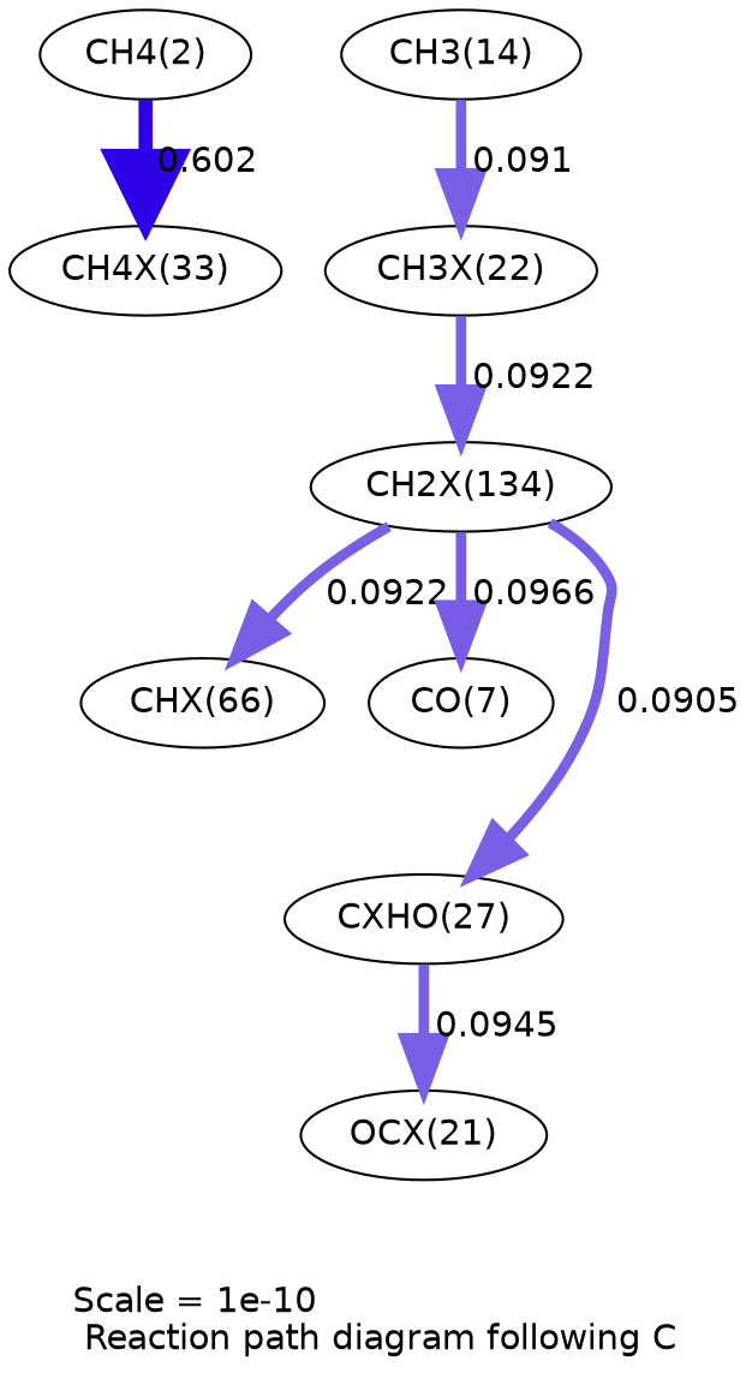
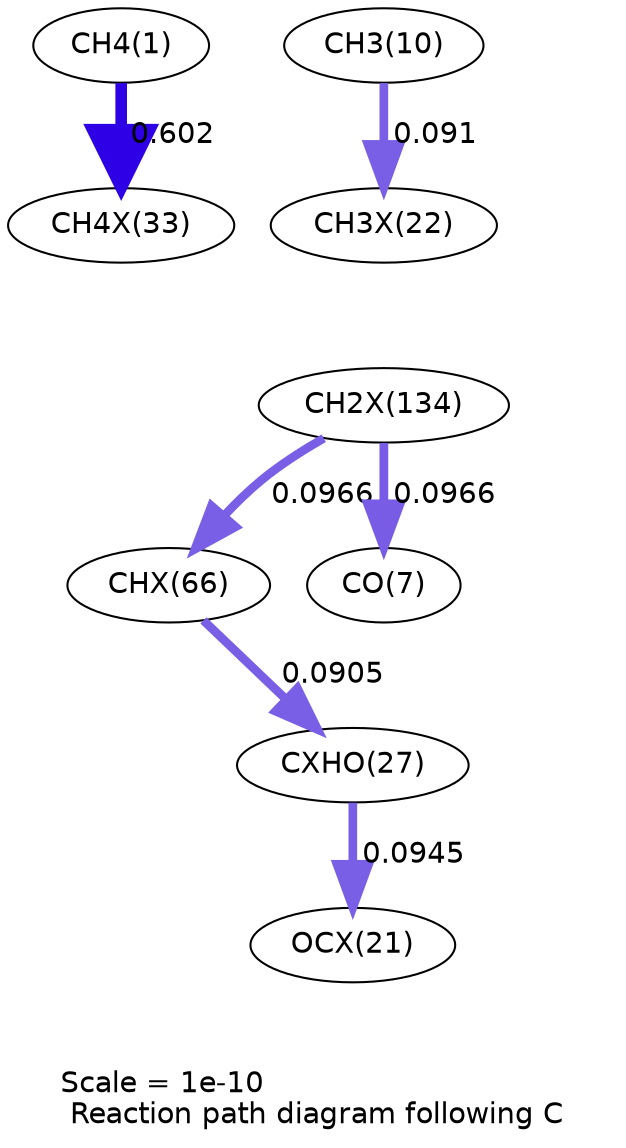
  digraph {
    fontname=Helvetica
    label="Scale = 1e-10\l Reaction path diagram following C"
    node [fontname=Helvetica]
    edge [arrowsize=2.1 color="0.7, 0.592, 0.9" fontname=Helvetica penwidth=4.19]
-   n1 [label="CH4(2)"]
+   n1 [label="CH4(1)"]
    n2 [label="CH4X(33)"]
-   n3 [label="CH3(14)"]
+   n3 [label="CH3(10)"]
    n4 [label="CH3X(22)"]
    n5 [label="CH2X(134)"]
    n6 [label="CHX(66)"]
    n7 [label="CO(7)"]
    n8 [label="CXHO(27)"]
    n9 [label="OCX(21)"]
    n1 -> n2 [arrowsize=2.81 color="0.7, 1.1, 0.9" label=" 0.602" penwidth=5.62]
    n3 -> n4 [color="0.7, 0.591, 0.9" label=" 0.091"]
-   n4 -> n5 [label=" 0.0922" penwidth=4.2]
-   n5 -> n6 [label=" 0.0922" penwidth=4.2]
+   n5 -> n6 [label=" 0.0966" penwidth=4.2]
    n5 -> n7 [arrowsize=2.12 color="0.7, 0.597, 0.9" label=" 0.0966" penwidth=4.24]
-   n5 -> n8 [arrowsize=2.09 color="0.7, 0.59, 0.9" label=" 0.0905"]
+   n6 -> n8 [arrowsize=2.09 color="0.7, 0.59, 0.9" label=" 0.0905"]
    n8 -> n9 [arrowsize=2.09 color="0.7, 0.59, 0.9" label=" 0.0945"]
  }
